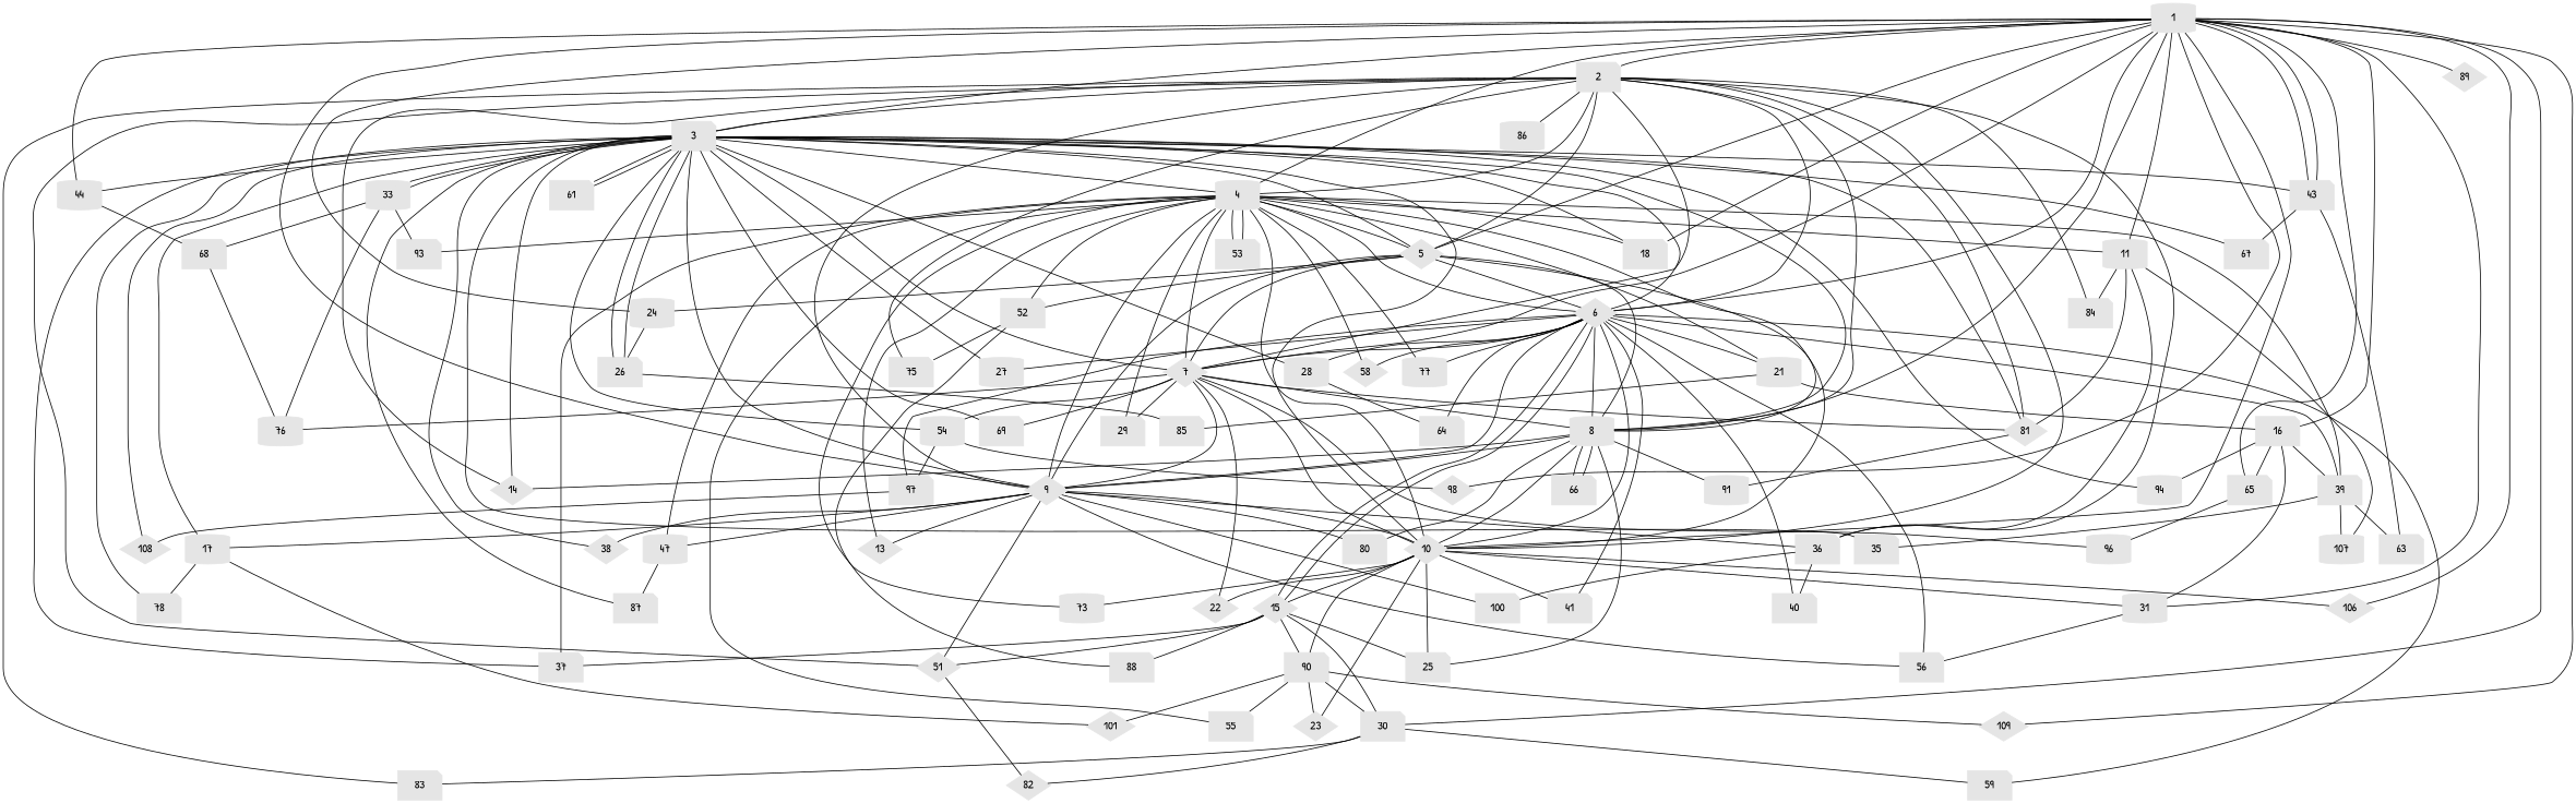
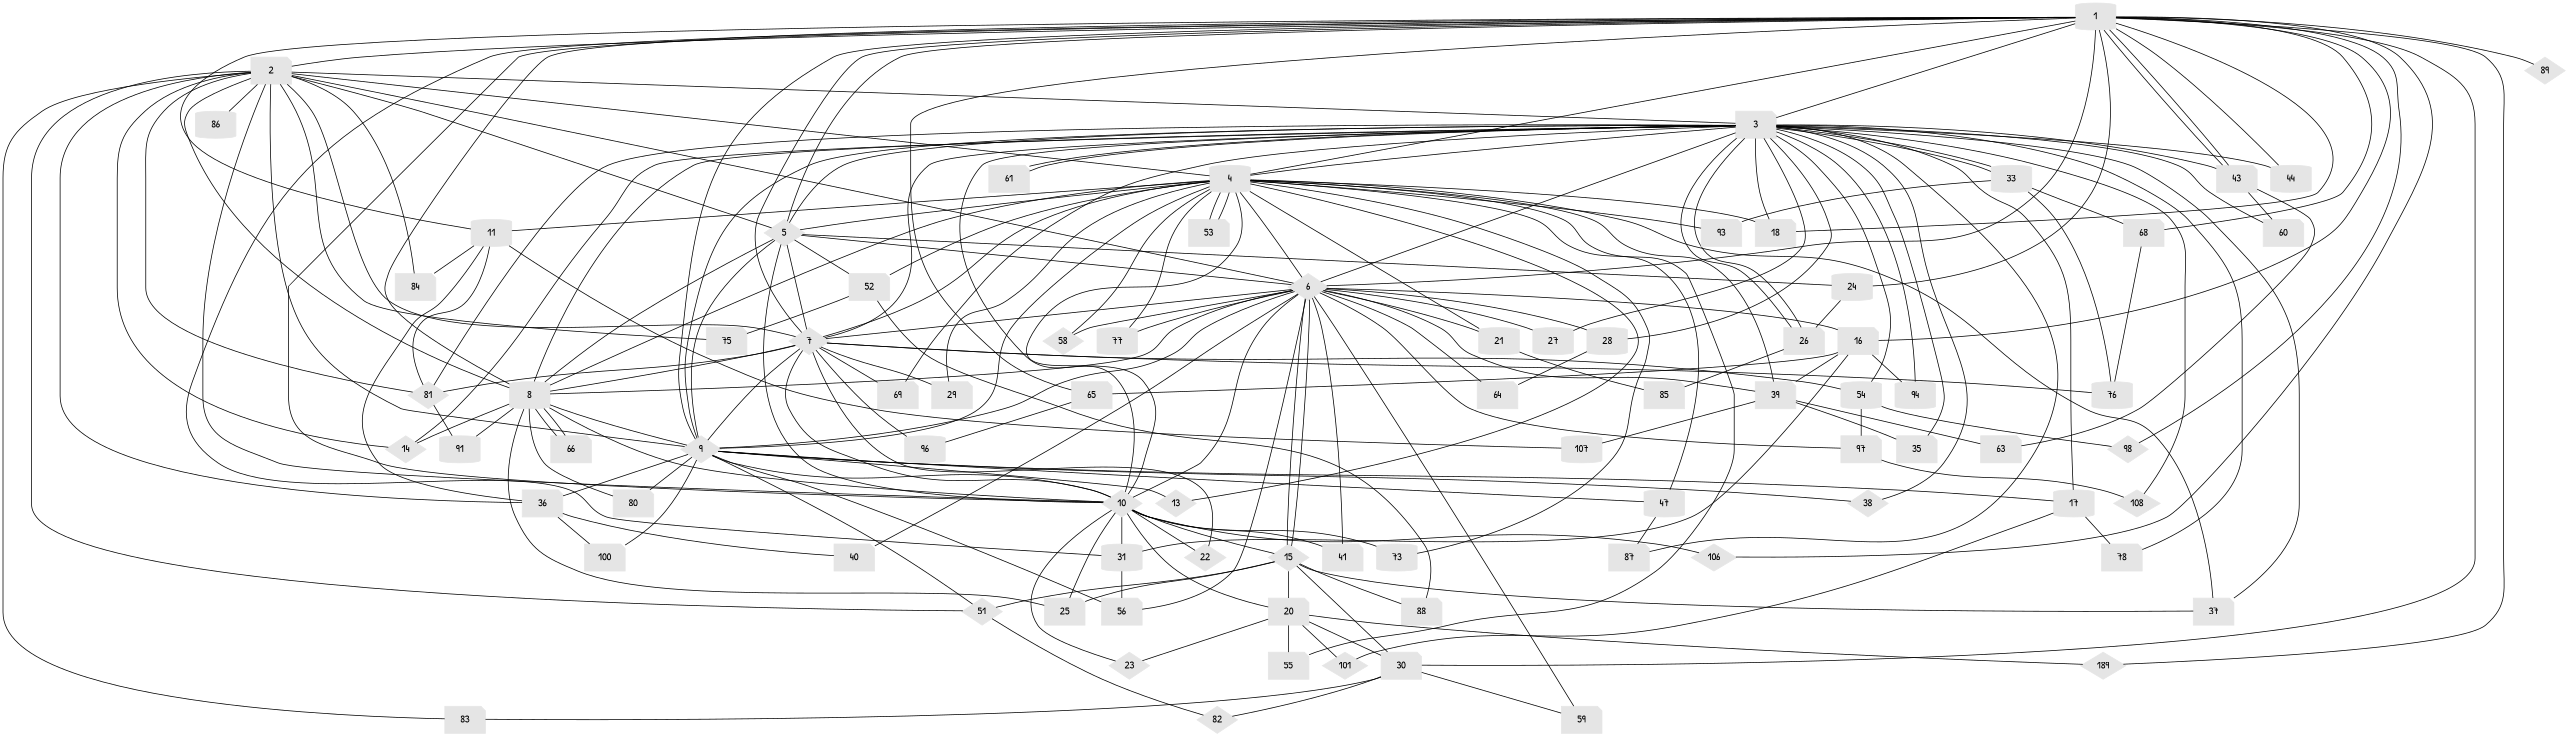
  graph {
    fontname="Patrick Hand"
    node [color=gray90 fontname="Patrick Hand" shape=note style=filled]
    edge [fontname="Patrick Hand"]
    1 [shape=cylinder super="+103"]
    2 [super="+99"]
    3 [super="+48"]
    4 [shape=cylinder super="+19"]
    5 [shape=diamond super="+12"]
    6 [shape=diamond super="+74"]
    7 [shape=diamond super="+105"]
    8 [shape=cylinder super="+50"]
    9 [shape=diamond super="+60"]
    10 [shape=diamond super="+90"]
    11 [shape=cylinder super="+42"]
    16 [super="+32"]
    18 [super="+62"]
    24 [shape=cylinder super="+45"]
    30 [super="+49"]
    31 [shape=cylinder]
    43 [super="+46"]
    44 [shape=cylinder]
    65
    68
    89 [shape=diamond]
    98 [shape=diamond]
    106 [shape=diamond]
-   109 [shape=diamond]
+   109 [shape=diamond label=189]
    14 [shape=diamond super="+57"]
    36
    51 [shape=diamond super="+104"]
    75
    81 [shape=diamond]
    83
    84
    86 [shape=cylinder]
    17 [shape=cylinder super="+34"]
    26
    27 [shape=cylinder]
    28 [shape=cylinder]
    33 [shape=cylinder super="+102"]
    35
    37 [super="+92"]
    38 [shape=diamond]
    54 [shape=cylinder]
    61
-   67
+   67 [label=60]
    69
    78
    87
    94 [shape=cylinder]
    108 [shape=diamond]
    13 [shape=diamond]
    21 [shape=cylinder]
    29
    39 [super="+70"]
    47 [shape=cylinder]
    52
    53
    55
    58 [shape=diamond]
    73 [shape=cylinder]
    77 [shape=cylinder]
    93
    15 [shape=diamond super="+72"]
    40
    41
    56 [super="+95"]
    59
    64
    97
    22 [shape=diamond]
    76 [shape=cylinder]
    96 [shape=cylinder]
    25
    66
    80
    91 [shape=cylinder]
    100
-   20 [super="+79" label=90]
+   20 [super="+79"]
    23 [shape=diamond]
    107 [shape=cylinder]
    82 [shape=diamond]
    63
    101 [shape=diamond]
    85
    88
    1 -- 2
    1 -- 3
    1 -- 4
    1 -- 5 [weight=2]
    1 -- 6
    1 -- 7
    1 -- 8
    1 -- 9
    1 -- 10
    1 -- 11
    1 -- 16
    1 -- 18
    1 -- 24
    1 -- 30 [weight=2]
    1 -- 31
    1 -- 43
    1 -- 43
    1 -- 44
    1 -- 65
-   44 -- 68
+   1 -- 68
    1 -- 89
    1 -- 98
    1 -- 106
    1 -- 109
    2 -- 3
    2 -- 4
    2 -- 5
    2 -- 6
    2 -- 7
    2 -- 8
    2 -- 9
    2 -- 10 [weight=2]
    2 -- 14
    2 -- 36
    2 -- 51
    2 -- 75
    2 -- 81
    2 -- 83
    2 -- 84
    2 -- 86
    3 -- 4
    3 -- 5
    3 -- 6
    3 -- 7
    3 -- 8
    3 -- 9 [weight=2]
    3 -- 10 [weight=2]
    3 -- 18
    3 -- 43
    3 -- 44
    3 -- 14
    3 -- 81
    3 -- 17 [weight=2]
    3 -- 26
    3 -- 26
    3 -- 27
    3 -- 28
    3 -- 33
    3 -- 33
    3 -- 35
    3 -- 37
    3 -- 38
    3 -- 54
    3 -- 61
    3 -- 61
    3 -- 67
    3 -- 69
    3 -- 78
    3 -- 87
    3 -- 94
    3 -- 108
    4 -- 5
    4 -- 6
    4 -- 7 [weight=2]
    4 -- 8
    4 -- 9
    4 -- 10
    4 -- 11
    4 -- 18
    4 -- 37
    4 -- 13
    4 -- 21
    4 -- 29
    4 -- 39
    4 -- 47
    4 -- 52
    4 -- 53
    4 -- 53
    4 -- 55
    4 -- 58
    4 -- 73
    4 -- 77
    4 -- 93
    5 -- 6
    5 -- 7
    5 -- 8
    5 -- 9
    5 -- 10
    5 -- 24
    5 -- 52
    6 -- 7
    6 -- 8
    6 -- 9
    6 -- 10 [weight=2]
-   21 -- 16
+   6 -- 16
    6 -- 27
    6 -- 28
    6 -- 21
    6 -- 39
    6 -- 58
    6 -- 77
    6 -- 15
    6 -- 15
    6 -- 40
    6 -- 41
    6 -- 56
    6 -- 59
    6 -- 64
    6 -- 97
    7 -- 8
    7 -- 9
    7 -- 10
    7 -- 81
    7 -- 54
    7 -- 69
    7 -- 29
    7 -- 22
    7 -- 76
    7 -- 96
    8 -- 9
    8 -- 10
    8 -- 14
    8 -- 25
    8 -- 66
    8 -- 66
    8 -- 80
    8 -- 91
    9 -- 10
    9 -- 36
    9 -- 51
    9 -- 17
    9 -- 38
    9 -- 13
    9 -- 47
    9 -- 56
    9 -- 80
    9 -- 100
    10 -- 31
    10 -- 106
    10 -- 73
    10 -- 15
    10 -- 41
    10 -- 22
    10 -- 25
    10 -- 20 [weight=2]
    10 -- 23
    11 -- 36
    11 -- 81
    11 -- 84
    11 -- 107
    16 -- 31
    16 -- 65
    16 -- 94
    16 -- 39
    24 -- 26
    30 -- 83
    30 -- 59
    30 -- 82
    31 -- 56
    43 -- 67
    43 -- 63
    65 -- 96
    68 -- 76
    36 -- 40
    36 -- 100
    51 -- 82
    81 -- 91
    17 -- 78
    17 -- 101
    26 -- 85
    28 -- 64
    33 -- 68
    33 -- 93
    33 -- 76
    54 -- 98
    54 -- 97
    21 -- 85
    39 -- 35
    39 -- 107
    39 -- 63
    47 -- 87
    52 -- 75
    52 -- 88
    15 -- 30
    15 -- 51
    15 -- 37
    15 -- 25
    15 -- 20
    15 -- 88
    97 -- 108
    20 -- 30
    20 -- 109
    20 -- 55
    20 -- 23
    20 -- 101
  }
